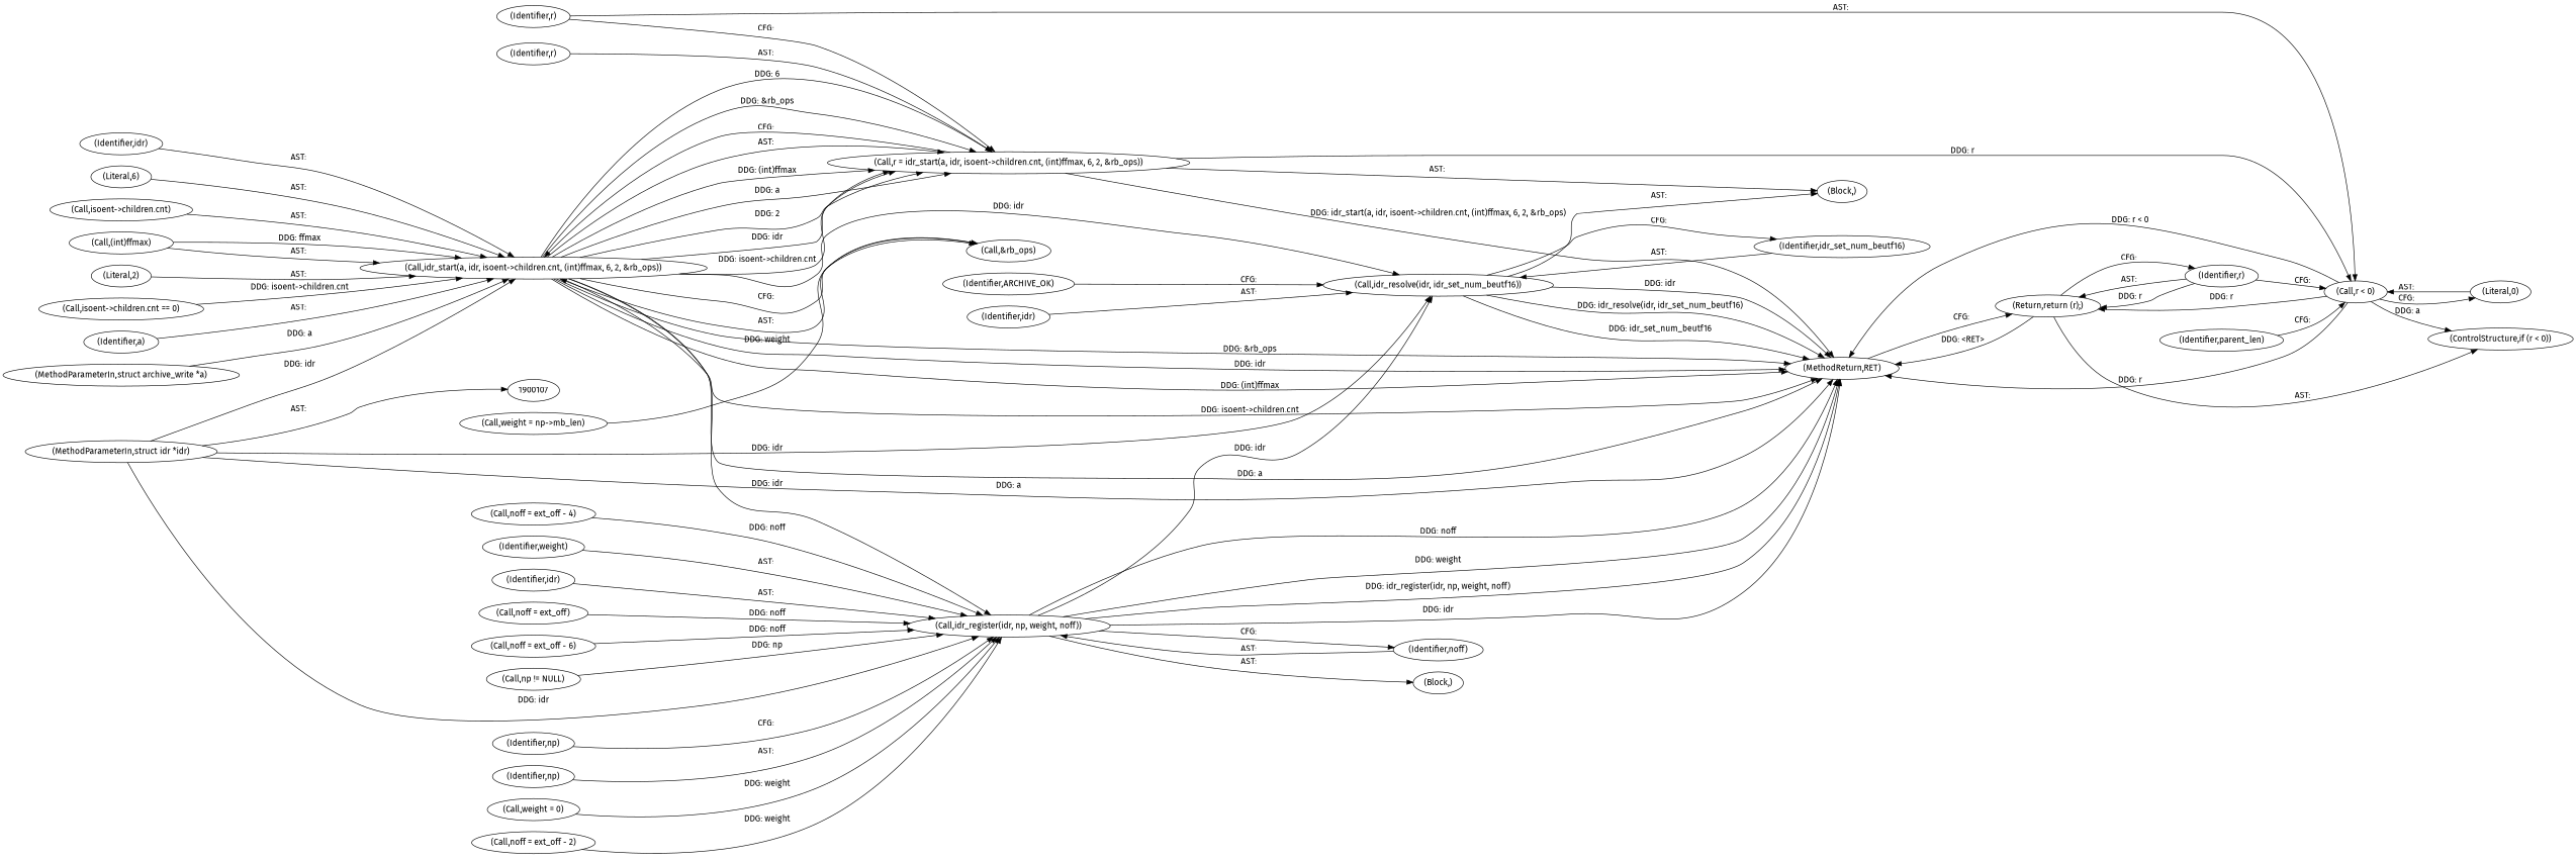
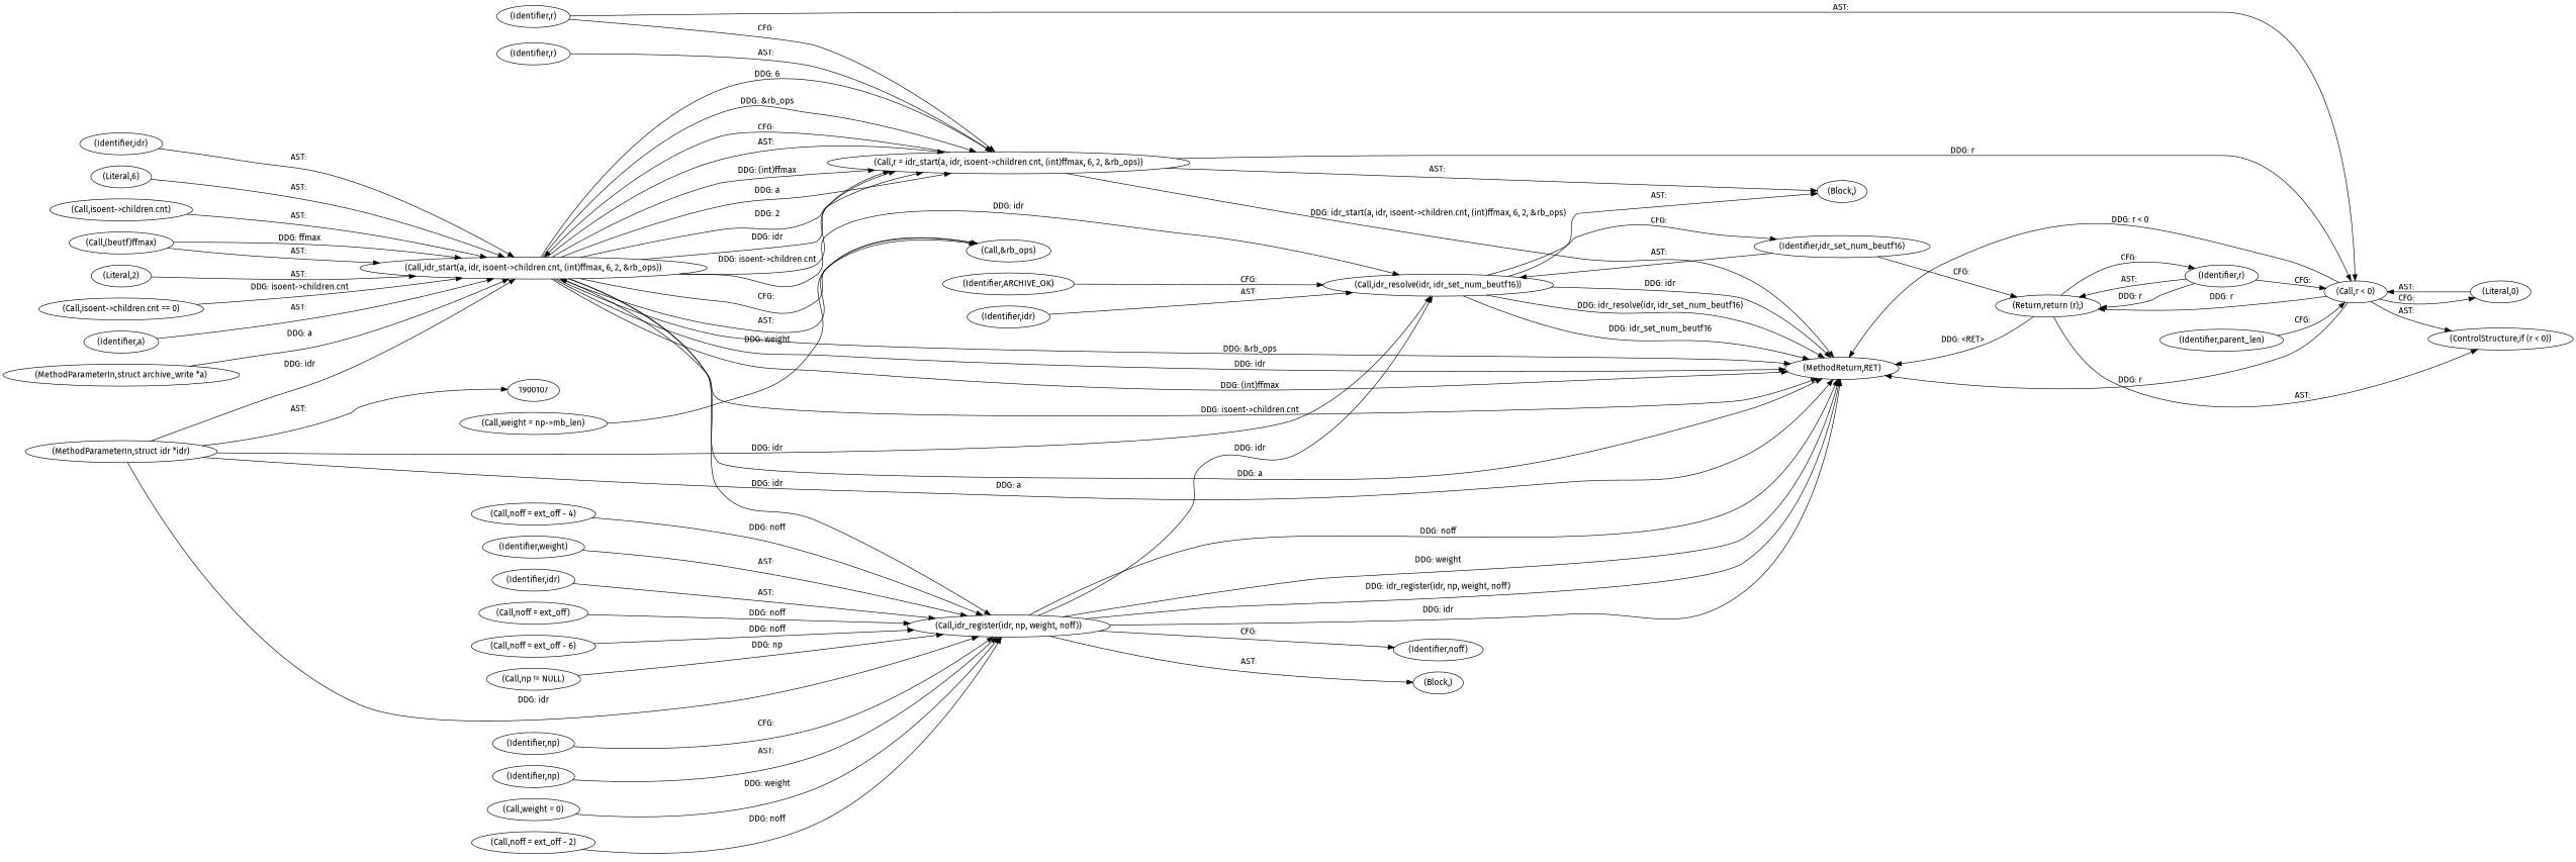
  digraph {
    fontname="Fira Sans"
    rankdir=LR
    node [fontname="Fira Sans"]
    edge [fontname="Fira Sans"]
    n1 [label="(MethodParameterIn,struct idr *idr)"]
    n2 [label="(Call,idr_start(a, idr, isoent->children.cnt, (int)ffmax, 6, 2, &rb_ops))"]
    n3 [label="(Call,idr_register(idr, np, weight, noff))"]
    n4 [label="(Call,idr_resolve(idr, idr_set_num_beutf16))"]
    n5 [label="(MethodReturn,RET)"]
    n6 [label=1900107]
    n7 [label="(Call,r = idr_start(a, idr, isoent->children.cnt, (int)ffmax, 6, 2, &rb_ops))"]
    n8 [label="(Call,&rb_ops)"]
    n9 [label="(Identifier,noff)"]
    n10 [label="(Block,)"]
    n11 [label="(Block,)"]
    n12 [label="(Identifier,idr_set_num_beutf16)"]
    n13 [label="(Return,return (r);)"]
    n14 [label="(Call,r < 0)"]
    n15 [label="(ControlStructure,if (r < 0))"]
    n16 [label="(Literal,0)"]
    n17 [label="(Identifier,r)"]
    n18 [label="(Call,weight = np->mb_len)"]
    n19 [label="(Identifier,r)"]
    n20 [label="(Identifier,parent_len)"]
    n21 [label="(Identifier,np)"]
-   n22 [label="(Call,(int)ffmax)"]
+   n22 [label="(Call,(beutf)ffmax)"]
    n23 [label="(Identifier,r)"]
    n24 [label="(Identifier,np)"]
    n25 [label="(Identifier,idr)"]
    n26 [label="(Call,weight = 0)"]
    n27 [label="(Literal,6)"]
    n28 [label="(Call,noff = ext_off - 2)"]
    n29 [label="(Identifier,ARCHIVE_OK)"]
    n30 [label="(Call,noff = ext_off - 4)"]
    n31 [label="(Identifier,weight)"]
    n32 [label="(Call,isoent->children.cnt)"]
    n33 [label="(Identifier,idr)"]
    n34 [label="(Call,noff = ext_off)"]
    n35 [label="(Literal,2)"]
    n36 [label="(Call,isoent->children.cnt == 0)"]
    n37 [label="(Identifier,a)"]
    n38 [label="(Identifier,idr)"]
    n39 [label="(Call,noff = ext_off - 6)"]
    n40 [label="(MethodParameterIn,struct archive_write *a)"]
    n41 [label="(Call,np != NULL)"]
    n1 -> n2 [label="DDG: idr"]
    n1 -> n3 [label="DDG: idr"]
    n1 -> n4 [label="DDG: idr"]
    n1 -> n5 [label="DDG: a"]
    n1 -> n6 [label="AST: "]
    n2 -> n3 [label="DDG: idr"]
    n2 -> n4 [label="DDG: idr"]
    n2 -> n5 [label="DDG: isoent->children.cnt"]
    n2 -> n5 [label="DDG: a"]
    n2 -> n5 [label="DDG: &rb_ops"]
    n2 -> n5 [label="DDG: idr"]
    n2 -> n5 [label="DDG: (int)ffmax"]
    n2 -> n7 [label="AST: "]
    n2 -> n7 [label="DDG: (int)ffmax"]
    n2 -> n7 [label="DDG: a"]
    n2 -> n7 [label="DDG: 2"]
    n2 -> n7 [label="DDG: idr"]
    n2 -> n7 [label="DDG: isoent->children.cnt"]
    n2 -> n7 [label="DDG: 6"]
    n2 -> n7 [label="DDG: &rb_ops"]
    n2 -> n8 [label="CFG: "]
    n3 -> n4 [label="DDG: idr"]
    n3 -> n5 [label="DDG: idr_register(idr, np, weight, noff)"]
    n3 -> n5 [label="DDG: idr"]
    n3 -> n5 [label="DDG: noff"]
    n3 -> n5 [label="DDG: weight"]
    n3 -> n9 [label="CFG: "]
    n3 -> n10 [label="AST: "]
    n4 -> n5 [label="DDG: idr"]
    n4 -> n5 [label="DDG: idr_resolve(idr, idr_set_num_beutf16)"]
    n4 -> n5 [label="DDG: idr_set_num_beutf16"]
    n4 -> n11 [label="AST: "]
    n4 -> n12 [label="CFG: "]
-   n5 -> n13 [label="CFG: "]
+   n12 -> n13 [label="CFG: "]
    n7 -> n2 [label="CFG: "]
    n7 -> n5 [label="DDG: idr_start(a, idr, isoent->children.cnt, (int)ffmax, 6, 2, &rb_ops)"]
    n7 -> n11 [label="AST: "]
    n7 -> n14 [label="DDG: r"]
    n8 -> n2 [label="AST: "]
-   n9 -> n3 [label="AST: "]
    n12 -> n4 [label="AST: "]
    n13 -> n5 [label="DDG: <RET>"]
    n13 -> n15 [label="AST: "]
    n13 -> n17 [label="CFG: "]
    n14 -> n5 [label="DDG: r"]
    n14 -> n5 [label="DDG: r < 0"]
    n14 -> n13 [label="DDG: r"]
-   n14 -> n15 [label="DDG: a"]
+   n14 -> n15 [label="AST: "]
    n14 -> n16 [label="CFG: "]
    n16 -> n14 [label="AST: "]
    n17 -> n13 [label="AST: "]
    n17 -> n13 [label="DDG: r"]
    n17 -> n14 [label="CFG: "]
    n18 -> n8 [label="DDG: weight"]
    n19 -> n7 [label="CFG: "]
    n19 -> n14 [label="AST: "]
    n20 -> n14 [label="CFG: "]
    n21 -> n3 [label="CFG: "]
    n22 -> n2 [label="AST: "]
    n22 -> n2 [label="DDG: ffmax"]
    n23 -> n7 [label="AST: "]
    n24 -> n3 [label="AST: "]
    n25 -> n2 [label="AST: "]
    n26 -> n3 [label="DDG: weight"]
    n27 -> n2 [label="AST: "]
-   n28 -> n3 [label="DDG: weight"]
+   n28 -> n3 [label="DDG: noff"]
    n29 -> n4 [label="CFG: "]
    n30 -> n3 [label="DDG: noff"]
    n31 -> n3 [label="AST: "]
    n32 -> n2 [label="AST: "]
    n33 -> n3 [label="AST: "]
    n34 -> n3 [label="DDG: noff"]
    n35 -> n2 [label="AST: "]
    n36 -> n2 [label="DDG: isoent->children.cnt"]
    n37 -> n2 [label="AST: "]
    n38 -> n4 [label="AST: "]
    n39 -> n3 [label="DDG: noff"]
    n40 -> n2 [label="DDG: a"]
    n41 -> n3 [label="DDG: np"]
  }
